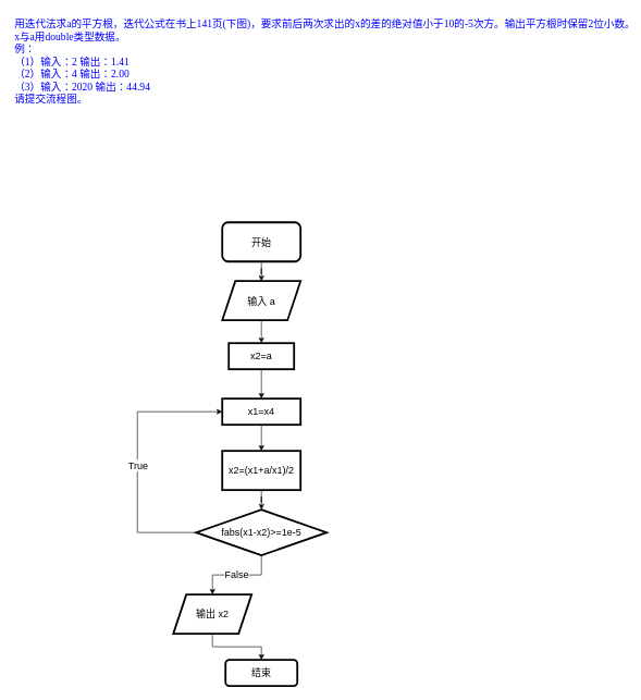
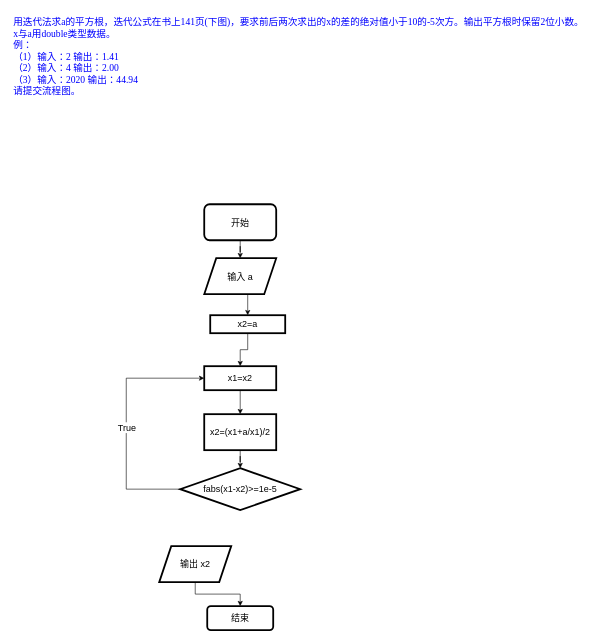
  <mxCell id="0" />
  <mxCell id="1" parent="0" />
  <mxCell id="2" value="&lt;div id=&quot;ctl00_ContentPlaceHolder1_panPro&quot; style=&quot;font-family: &amp;quot;microsoft yahei&amp;quot;; font-size: medium; font-style: normal; font-weight: 400; letter-spacing: normal; text-align: left; text-indent: 0px; text-transform: none; word-spacing: 0px; background-color: rgb(255, 255, 255); width: 958px; color: rgb(0, 0, 255);&quot;&gt;用迭代法求a的平方根，迭代公式在书上141页(下图)，要求前后两次求出的x的差的绝对值小于10的-5次方。输出平方根时保留2位小数。x与a用double类型数据。&lt;br&gt;例：&lt;br&gt;（1）输入：2&amp;nbsp;输出：1.41&lt;br&gt;（2）输入：4&amp;nbsp;输出：2.00&lt;br&gt;（3）输入：2020&amp;nbsp;输出：44.94&lt;br&gt;请提交流程图。&lt;br&gt;&lt;br&gt;&lt;/div&gt;&lt;img id=&quot;ctl00_ContentPlaceHolder1_Image1&quot; src=&quot;https://tu.hailay.site/question/3012/0501.jpg?temp=779&quot; style=&quot;color: rgb(0, 0, 0); font-family: &amp;quot;microsoft yahei&amp;quot;; font-size: medium; font-style: normal; font-weight: 400; letter-spacing: normal; text-align: left; text-indent: 0px; text-transform: none; word-spacing: 0px; background-color: rgb(255, 255, 255); border-width: 0px;&quot;&gt;" style="text;whiteSpace=wrap;html=1;" parent="1" vertex="1"><mxGeometry x="20" y="20" width="550" height="140" as="geometry" /></mxCell>
  <mxCell id="3" style="edgeStyle=orthogonalEdgeStyle;rounded=0;orthogonalLoop=1;jettySize=auto;html=1;exitX=0.5;exitY=1;exitDx=0;exitDy=0;fontSize=15;" edge="1" parent="1" source="4" target="6"><mxGeometry relative="1" as="geometry" /></mxCell>
  <mxCell id="4" value="开始" style="rounded=1;whiteSpace=wrap;html=1;strokeWidth=3;spacing=3;fontSize=15;" vertex="1" parent="1"><mxGeometry x="340" y="340" width="120" height="60" as="geometry" /></mxCell>
  <mxCell id="5" style="edgeStyle=orthogonalEdgeStyle;rounded=0;orthogonalLoop=1;jettySize=auto;html=1;exitX=0.5;exitY=1;exitDx=0;exitDy=0;entryX=0.5;entryY=0;entryDx=0;entryDy=0;fontSize=15;" edge="1" parent="1" source="6" target="12"><mxGeometry relative="1" as="geometry" /></mxCell>
  <mxCell id="6" value="输入 a" style="shape=parallelogram;perimeter=parallelogramPerimeter;whiteSpace=wrap;html=1;fixedSize=1;strokeWidth=3;fontSize=15;" vertex="1" parent="1"><mxGeometry x="340" y="430" width="120" height="60" as="geometry" /></mxCell>
  <mxCell id="7" style="edgeStyle=orthogonalEdgeStyle;rounded=0;orthogonalLoop=1;jettySize=auto;html=1;exitX=0;exitY=0.5;exitDx=0;exitDy=0;fontSize=15;entryX=0;entryY=0.5;entryDx=0;entryDy=0;" edge="1" parent="1" source="10" target="14"><mxGeometry relative="1" as="geometry"><mxPoint x="240" y="568" as="targetPoint" /><Array as="points"><mxPoint x="210" y="815" /><mxPoint x="210" y="630" /></Array></mxGeometry></mxCell>
  <mxCell id="8" value="True" style="edgeLabel;html=1;align=center;verticalAlign=middle;resizable=0;points=[];fontSize=15;" vertex="1" connectable="0" parent="7"><mxGeometry x="-0.04" relative="1" as="geometry"><mxPoint as="offset" /></mxGeometry></mxCell>
- <mxCell id="9" value="False" style="edgeStyle=orthogonalEdgeStyle;rounded=0;orthogonalLoop=1;jettySize=auto;html=1;exitX=0.5;exitY=1;exitDx=0;exitDy=0;fontSize=15;" edge="1" parent="1" source="10" target="18"><mxGeometry relative="1" as="geometry"><mxPoint x="400" y="940" as="targetPoint" /></mxGeometry></mxCell>
  <mxCell id="10" value="fabs(x1-x2)&amp;gt;=1e-5" style="rhombus;whiteSpace=wrap;html=1;strokeWidth=3;fontSize=15;" vertex="1" parent="1"><mxGeometry x="300" y="780" width="200" height="70" as="geometry" /></mxCell>
  <mxCell id="11" style="edgeStyle=orthogonalEdgeStyle;rounded=0;orthogonalLoop=1;jettySize=auto;html=1;exitX=0.5;exitY=1;exitDx=0;exitDy=0;fontSize=15;" edge="1" parent="1" source="12" target="14"><mxGeometry relative="1" as="geometry" /></mxCell>
- <mxCell id="12" value="x2=a" style="rounded=0;whiteSpace=wrap;html=1;strokeWidth=3;fontSize=15;" vertex="1" parent="1"><mxGeometry x="350" y="525" width="100" height="40" as="geometry" /></mxCell>
+ <mxCell id="12" value="x2=a" style="rounded=0;whiteSpace=wrap;html=1;strokeWidth=3;fontSize=15;" vertex="1" parent="1"><mxGeometry x="350" y="525" width="125" height="30" as="geometry" /></mxCell>
  <mxCell id="13" style="edgeStyle=orthogonalEdgeStyle;rounded=0;orthogonalLoop=1;jettySize=auto;html=1;exitX=0.5;exitY=1;exitDx=0;exitDy=0;fontSize=15;" edge="1" parent="1" source="14" target="16"><mxGeometry relative="1" as="geometry" /></mxCell>
- <mxCell id="14" value="x1=x4" style="rounded=0;whiteSpace=wrap;html=1;strokeWidth=3;fontSize=15;" vertex="1" parent="1"><mxGeometry x="340" y="610" width="120" height="40" as="geometry" /></mxCell>
+ <mxCell id="14" value="x1=x2" style="rounded=0;whiteSpace=wrap;html=1;strokeWidth=3;fontSize=15;" vertex="1" parent="1"><mxGeometry x="340" y="610" width="120" height="40" as="geometry" /></mxCell>
  <mxCell id="15" style="edgeStyle=orthogonalEdgeStyle;rounded=0;orthogonalLoop=1;jettySize=auto;html=1;exitX=0.5;exitY=1;exitDx=0;exitDy=0;fontSize=15;" edge="1" parent="1" source="16" target="10"><mxGeometry relative="1" as="geometry" /></mxCell>
  <mxCell id="16" value="x2=(x1+a/x1)/2" style="rounded=0;whiteSpace=wrap;html=1;strokeWidth=3;fontSize=15;" vertex="1" parent="1"><mxGeometry x="340" y="690" width="120" height="60" as="geometry" /></mxCell>
  <mxCell id="17" style="edgeStyle=orthogonalEdgeStyle;rounded=0;orthogonalLoop=1;jettySize=auto;html=1;exitX=0.5;exitY=1;exitDx=0;exitDy=0;fontSize=15;" edge="1" parent="1" source="18" target="19"><mxGeometry relative="1" as="geometry" /></mxCell>
  <mxCell id="18" value="输出 x2" style="shape=parallelogram;perimeter=parallelogramPerimeter;whiteSpace=wrap;html=1;fixedSize=1;strokeWidth=3;fontSize=15;" vertex="1" parent="1"><mxGeometry x="265" y="910" width="120" height="60" as="geometry" /></mxCell>
  <mxCell id="19" value="结束" style="rounded=1;whiteSpace=wrap;html=1;strokeWidth=3;fontSize=15;" vertex="1" parent="1"><mxGeometry x="345" y="1010" width="110" height="40" as="geometry" /></mxCell>
